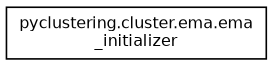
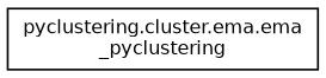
  digraph {
    rankdir=LR
-   n1 [color=black fillcolor=white fontname=Helvetica fontsize=10 height=0.2 label="pyclustering.cluster.ema.ema\l_initializer" shape=record style=filled width=0.4]
+   n1 [color=black fillcolor=white fontname=Helvetica fontsize=10 height=0.2 label="pyclustering.cluster.ema.ema\l_pyclustering" shape=record style=filled width=0.4]
  }
